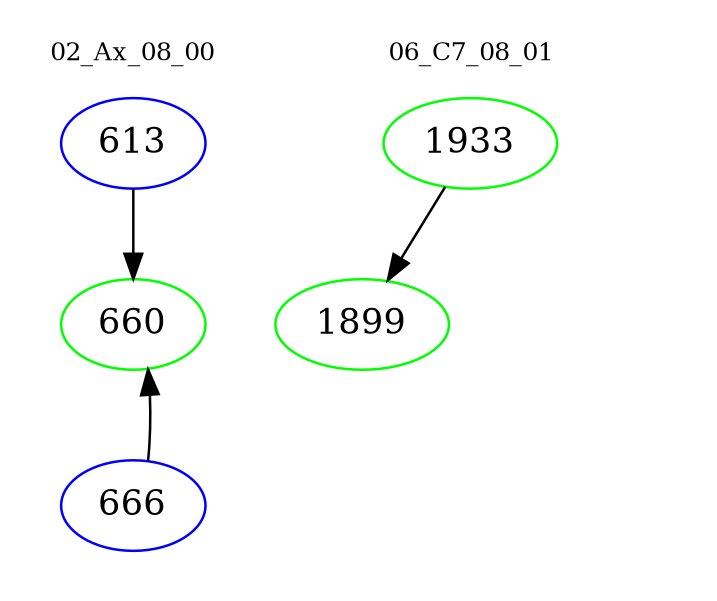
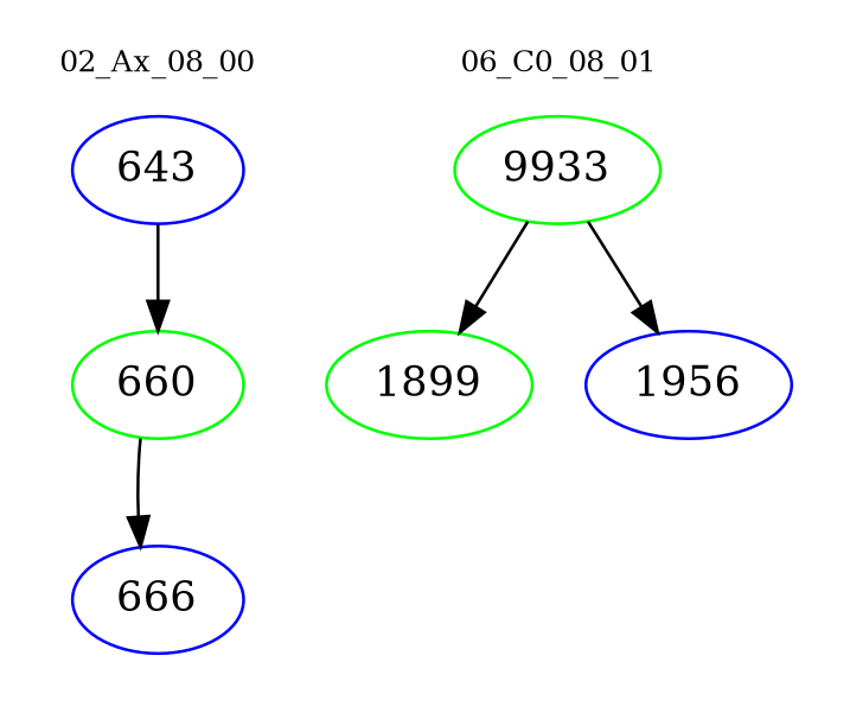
  digraph {
    node [color=green]
    edge [color=black]
    n1 [label=660]
-   n2 [color=blue label=613]
+   n2 [color=blue label=643]
    n3 [color=blue label=666]
-   n4 [label=1933]
+   n4 [label=9933]
    n5 [label=1899]
+   n6 [color=blue label=1956]
    subgraph cluster_1 {
      color=white
      fontsize=10
      label="02_Ax_08_00"
      n1
      n2
      n3
    }
    subgraph cluster_2 {
      color=white
      fontsize=10
-     label="06_C7_08_01"
+     label="06_C0_08_01"
      n4
      n5
+     n6
    }
-   n3 -> n1
+   n1 -> n3
    n2 -> n1
    n4 -> n5
+   n4 -> n6
  }
